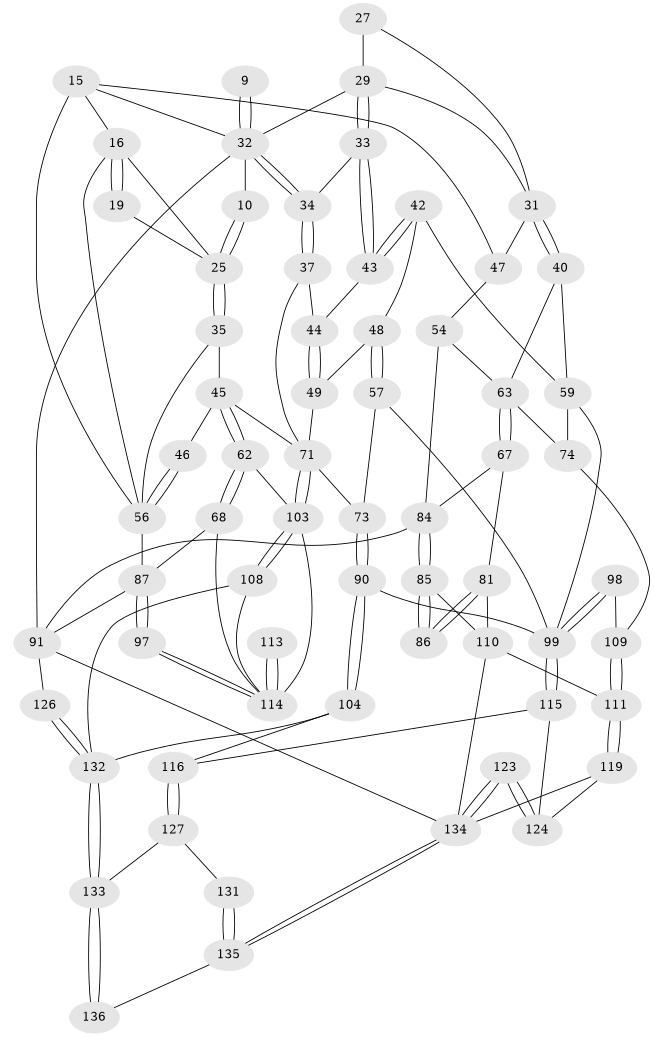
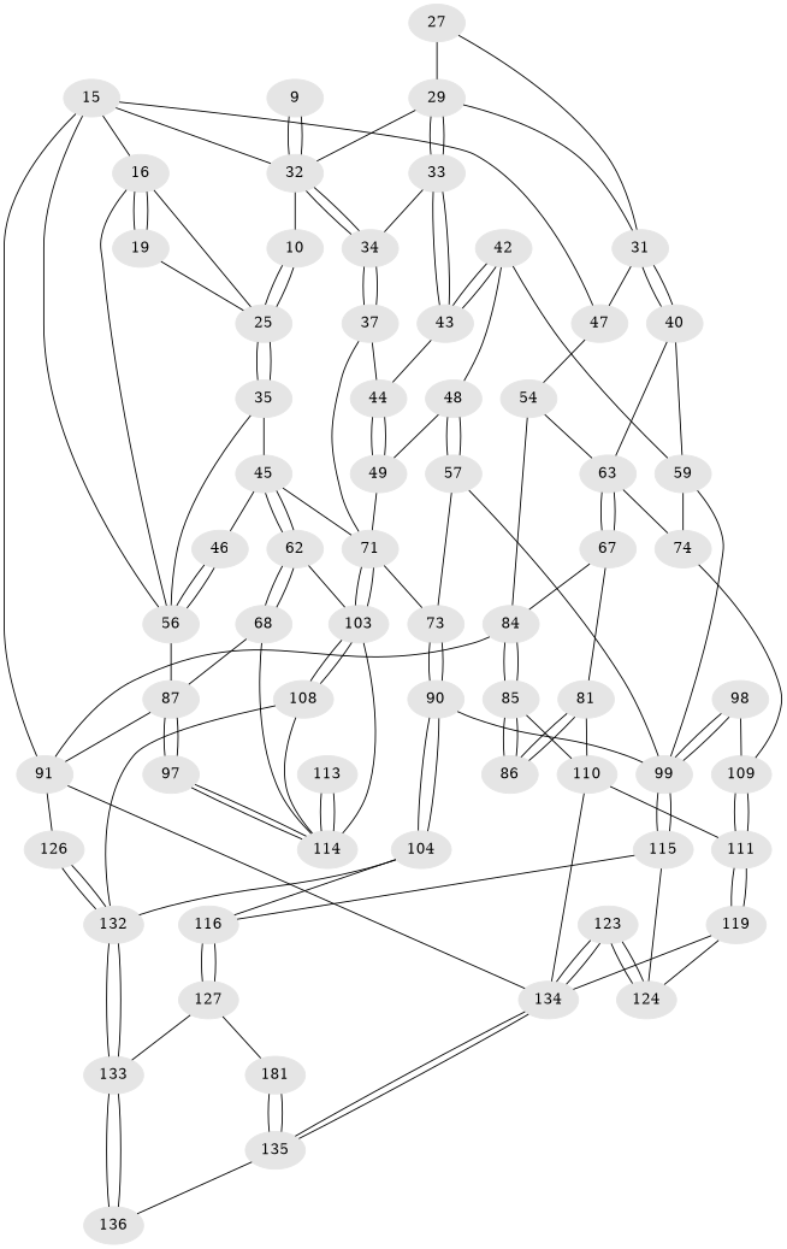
  graph {
    node [color=gray90 style=filled]
    32 [super="+23+8"]
    9
    25 [super="+24+6"]
    10
    34
    35
    15 [super="+2+7+14"]
    16 [super="+3+4"]
    47
    56 [super="+18+36"]
    91 [super="+88"]
    27 [super="+26+21"]
    29 [super="+22+28"]
    31 [super="+30"]
    19
    54 [super="+53"]
    87 [super="+69"]
    126
    134 [super="+125+117+122"]
    45 [super="+39"]
    33
    40
    43
    59 [super="+41"]
    63 [super="+55"]
    37
    44
    71 [super="+70+52"]
    46
    62
    49
    73 [super="+58"]
    103 [super="+92+72"]
    99 [super="+89+77"]
    74 [super="+65+64"]
    67
    42
    48
    57
    68
    84 [super="+66+83"]
    85
    97
    90
    115
    109 [super="+75"]
    114 [super="+112+93+96"]
    108
    81 [super="+80"]
    110 [super="+102"]
    86
    104
    111
    116
    132 [super="+106+107+105"]
    135
    98 [super="+76"]
    124 [super="+120+121"]
    127
    133 [super="+129+128"]
    119
    113
-   131
+   131 [label=181]
    123
    136
    32 -- 10
    32 -- 34
    32 -- 34
    9 -- 32 [weight=2]
    9 -- 32
    25 -- 35
    25 -- 35
    10 -- 25 [weight=2]
    10 -- 25
    34 -- 37
    34 -- 37
    35 -- 56
    35 -- 45
    15 -- 32
    15 -- 16
    15 -- 47
    15 -- 56
-   32 -- 91 [weight=2]
+   15 -- 91 [weight=2]
    16 -- 25
    16 -- 56
    16 -- 19 [weight=2]
    16 -- 19
    47 -- 54
    56 -- 87
    91 -- 126
    91 -- 134
    27 -- 29 [weight=2]
    27 -- 31
    29 -- 32
    29 -- 31
    29 -- 33
    29 -- 33
    31 -- 47
    31 -- 40
    31 -- 40
    19 -- 25
    54 -- 63
    54 -- 84 [weight=2]
    87 -- 91
    87 -- 97
    87 -- 97
    126 -- 132 [weight=2]
    126 -- 132
    134 -- 135
    134 -- 135
    45 -- 71
    45 -- 46
    45 -- 62
    45 -- 62
    33 -- 34
    33 -- 43
    33 -- 43
    40 -- 59
    40 -- 63
    43 -- 44
    59 -- 99
    59 -- 74
    63 -- 74
    63 -- 67
    63 -- 67
    37 -- 44
    37 -- 71
    44 -- 49
    44 -- 49
    71 -- 73 [weight=2]
    71 -- 103 [weight=3]
    71 -- 103
    46 -- 56 [weight=2]
    46 -- 56
    62 -- 103
    62 -- 68
    62 -- 68
    49 -- 71
    73 -- 90
    73 -- 90
    103 -- 114
    103 -- 108
    103 -- 108
    99 -- 115
    99 -- 115
    74 -- 109
    67 -- 84
    67 -- 81
    42 -- 43
    42 -- 43
    42 -- 59
    42 -- 48
    48 -- 49
    48 -- 57
    48 -- 57
    57 -- 73
    57 -- 99
    68 -- 87
    68 -- 114
    84 -- 91
    84 -- 85
    84 -- 85
    85 -- 110
    85 -- 86
    85 -- 86
    97 -- 114 [weight=2]
    97 -- 114
    90 -- 99
    90 -- 104
    90 -- 104
    115 -- 116
    115 -- 124
    109 -- 111
    109 -- 111
    108 -- 114
    108 -- 132
    81 -- 110
    81 -- 86 [weight=2]
    81 -- 86
    110 -- 134 [weight=2]
    110 -- 111
    104 -- 116
    104 -- 132
    111 -- 119
    111 -- 119
    116 -- 127
    116 -- 127
    132 -- 133 [weight=2]
    132 -- 133
    135 -- 136
    98 -- 99 [weight=2]
    98 -- 99
    98 -- 109 [weight=2]
    127 -- 133
    127 -- 131
    133 -- 136 [weight=2]
    133 -- 136
    119 -- 134
    119 -- 124
    113 -- 114 [weight=3]
    113 -- 114
    131 -- 135
    131 -- 135
    123 -- 134 [weight=2]
    123 -- 134
    123 -- 124
    123 -- 124
  }
